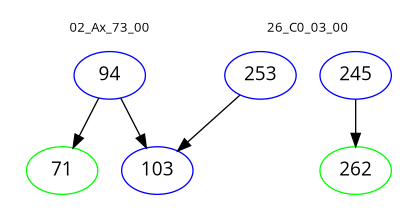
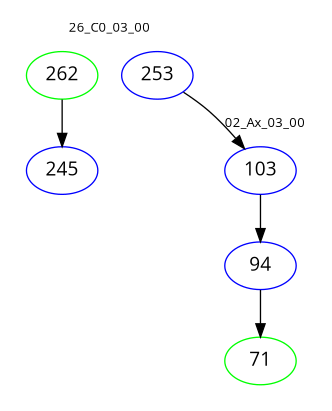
  digraph {
    fontname="Open Sans"
    node [color=blue fontname="Open Sans"]
    edge [color=black fontname="Open Sans"]
    n1 [label=103]
    n2 [label=94]
    n3 [color=green label=71]
    n4 [label=253]
    n5 [label=245]
    n6 [color=green label=262]
    subgraph cluster_1 {
      color=white
      fontsize=10
-     label="02_Ax_73_00"
+     label="02_Ax_03_00"
      n1
      n2
      n3
    }
    subgraph cluster_2 {
      color=white
      fontsize=10
      label="26_C0_03_00"
      n4
      n5
      n6
    }
-   n2 -> n1
+   n1 -> n2
    n2 -> n3
    n4 -> n1
-   n5 -> n6
+   n6 -> n5
  }
